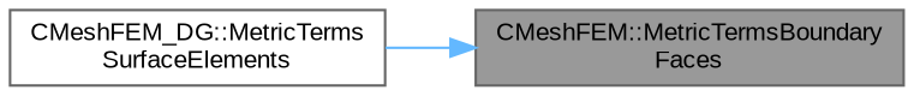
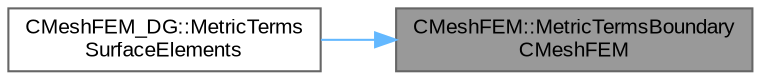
  digraph {
    rankdir=RL
    fontname="Liberation Sans"
    node [fontname="Liberation Sans" fontsize=10 shape=box style=filled]
-   n1 [color=gray40 fillcolor=grey60 fontcolor=black height=0.2 label="CMeshFEM::MetricTermsBoundary\lFaces" width=0.4]
+   n1 [color=gray40 fillcolor=grey60 fontcolor=black height=0.2 label="CMeshFEM::MetricTermsBoundary\lCMeshFEM" width=0.4]
    n2 [color=grey40 fillcolor=white height=0.2 label="CMeshFEM_DG::MetricTerms\lSurfaceElements" width=0.4]
    n1 -> n2 [color=steelblue1 dir=back fontname="Liberation Sans" fontsize=10 labelfontname=Helvetica labelfontsize=10 style=solid]
  }
